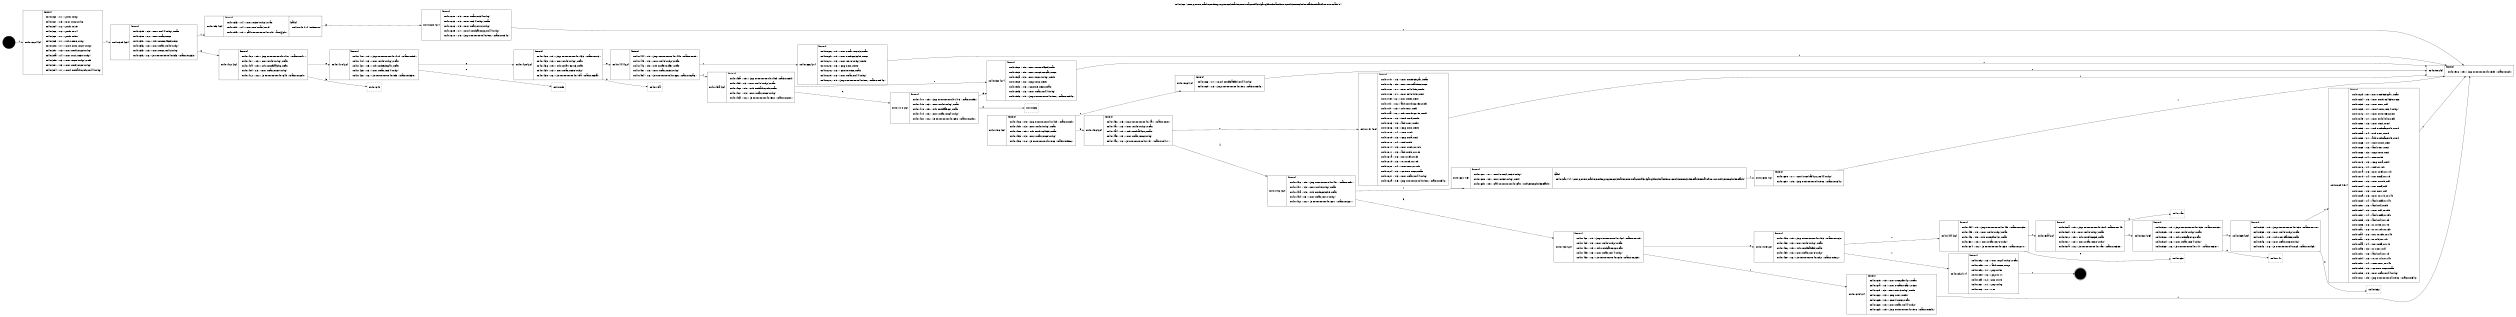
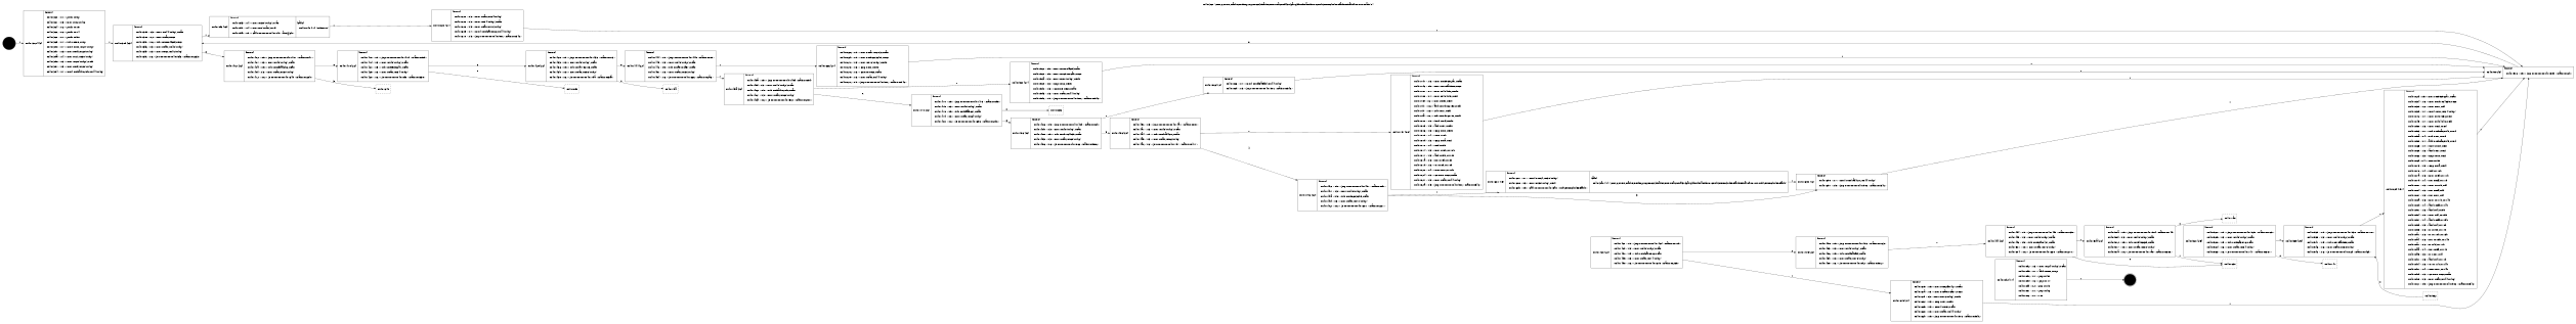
  digraph {
    label="0x4013c0 (/mnt/c/Users/mathe/Desktop/tcc/POCII/binaries/extr_reactosdll3rdpartylibxslttransform.c_xsltSetXIncludeDefault_Final-ollvm.out::main(0))"
    labelloc=t
    rankdir=LR
    node [shape=record]
    Entry [fillcolor=black height=0.3 shape=circle style=filled width=0.3]
    n2 [label="{\n     0x4013c0 [43]\l\n     | [instrs]\l\n     &nbsp;&nbsp;0x4013c0 \<+1\>: push %rbp\l\n     &nbsp;&nbsp;0x4013c1 \<+3\>: mov %rsp,%rbp\l\n     &nbsp;&nbsp;0x4013c4 \<+2\>: push %r15\l\n     &nbsp;&nbsp;0x4013c6 \<+2\>: push %r14\l\n     &nbsp;&nbsp;0x4013c8 \<+1\>: push %rbx\l\n     &nbsp;&nbsp;0x4013c9 \<+7\>: sub $0x88,%rsp\l\n     &nbsp;&nbsp;0x4013d0 \<+7\>: movl $0x0,-0x24(%rbp)\l\n     &nbsp;&nbsp;0x4013d7 \<+3\>: mov %edi,-0x28(%rbp)\l\n     &nbsp;&nbsp;0x4013da \<+4\>: mov %rsi,-0x30(%rbp)\l\n     &nbsp;&nbsp;0x4013de \<+3\>: mov -0x28(%rbp),%edi\l\n     &nbsp;&nbsp;0x4013e1 \<+3\>: mov %edi,-0x20(%rbp)\l\n     &nbsp;&nbsp;0x4013e4 \<+7\>: movl $0xbad767eb,-0x44(%rbp)\l\n  }"]
    n3 [label="{\n     0x4013eb [23]\l\n     | [instrs]\l\n     &nbsp;&nbsp;0x4013eb \<+3\>: mov -0x44(%rbp),%eax\l\n     &nbsp;&nbsp;0x4013ee \<+2\>: mov %eax,%ecx\l\n     &nbsp;&nbsp;0x4013f0 \<+6\>: sub $0x8084fcef,%ecx\l\n     &nbsp;&nbsp;0x4013f6 \<+3\>: mov %eax,-0x48(%rbp)\l\n     &nbsp;&nbsp;0x4013f9 \<+3\>: mov %ecx,-0x4c(%rbp)\l\n     &nbsp;&nbsp;0x4013fc \<+6\>: je 00000000004015f3 \<main+0x233\>\l\n  }"]
    n4 [label="{\n     0x4015f3 [13]\l\n     | [instrs]\l\n     &nbsp;&nbsp;0x4015f3 \<+4\>: mov -0x30(%rbp),%rax\l\n     &nbsp;&nbsp;0x4015f7 \<+4\>: mov 0x8(%rax),%rdi\l\n     &nbsp;&nbsp;0x4015fb \<+5\>: call 0000000000401040 \<atoi@plt\>\l\n     | [calls]\l\n     &nbsp;&nbsp;0x401040 \{1\} (unknown)\l\n  }"]
    n5 [label="{\n     0x401402 [22]\l\n     | [instrs]\l\n     &nbsp;&nbsp;0x401402 \<+5\>: jmp 0000000000401407 \<main+0x47\>\l\n     &nbsp;&nbsp;0x401407 \<+3\>: mov -0x48(%rbp),%eax\l\n     &nbsp;&nbsp;0x40140a \<+5\>: sub $0x8fbaa2b6,%eax\l\n     &nbsp;&nbsp;0x40140f \<+3\>: mov %eax,-0x50(%rbp)\l\n     &nbsp;&nbsp;0x401412 \<+6\>: je 000000000040164b \<main+0x28b\>\l\n  }"]
    n6 [label="{\n     0x401600 [21]\l\n     | [instrs]\l\n     &nbsp;&nbsp;0x401600 \<+3\>: mov %eax,-0x34(%rbp)\l\n     &nbsp;&nbsp;0x401603 \<+3\>: mov -0x34(%rbp),%eax\l\n     &nbsp;&nbsp;0x401606 \<+3\>: mov %eax,-0x1c(%rbp)\l\n     &nbsp;&nbsp;0x401609 \<+7\>: movl $0xdcab08cc,-0x44(%rbp)\l\n     &nbsp;&nbsp;0x401610 \<+5\>: jmp 000000000040190c \<main+0x54c\>\l\n  }"]
    n7 [label="{\n     0x40164b\l\n  }" style=dashed]
    n8 [label="{\n     0x401418 [22]\l\n     | [instrs]\l\n     &nbsp;&nbsp;0x401418 \<+5\>: jmp 000000000040141d \<main+0x5d\>\l\n     &nbsp;&nbsp;0x40141d \<+3\>: mov -0x48(%rbp),%eax\l\n     &nbsp;&nbsp;0x401420 \<+5\>: sub $0x99c9c2a1,%eax\l\n     &nbsp;&nbsp;0x401425 \<+3\>: mov %eax,-0x54(%rbp)\l\n     &nbsp;&nbsp;0x401428 \<+6\>: je 00000000004018fe \<main+0x53e\>\l\n  }"]
    n9 [label="{\n     0x40190c [5]\l\n     | [instrs]\l\n     &nbsp;&nbsp;0x40190c \<+5\>: jmp 00000000004013eb \<main+0x2b\>\l\n  }"]
    n10 [label="{\n     0x4018fe\l\n  }" style=dashed]
    n11 [label="{\n     0x40142e [22]\l\n     | [instrs]\l\n     &nbsp;&nbsp;0x40142e \<+5\>: jmp 0000000000401433 \<main+0x73\>\l\n     &nbsp;&nbsp;0x401433 \<+3\>: mov -0x48(%rbp),%eax\l\n     &nbsp;&nbsp;0x401436 \<+5\>: sub $0xa77ec103,%eax\l\n     &nbsp;&nbsp;0x40143b \<+3\>: mov %eax,-0x58(%rbp)\l\n     &nbsp;&nbsp;0x40143e \<+6\>: je 00000000004017ba \<main+0x3fa\>\l\n  }"]
    Exit [fillcolor=black height=0.3 peripheries=2 shape=circle style=filled width=0.3]
    n13 [label="{\n     0x4017ba\l\n  }" style=dashed]
    n14 [label="{\n     0x401444 [22]\l\n     | [instrs]\l\n     &nbsp;&nbsp;0x401444 \<+5\>: jmp 0000000000401449 \<main+0x89\>\l\n     &nbsp;&nbsp;0x401449 \<+3\>: mov -0x48(%rbp),%eax\l\n     &nbsp;&nbsp;0x40144c \<+5\>: sub $0xa910ca57,%eax\l\n     &nbsp;&nbsp;0x401451 \<+3\>: mov %eax,-0x5c(%rbp)\l\n     &nbsp;&nbsp;0x401454 \<+6\>: je 0000000000401666 \<main+0x2a6\>\l\n  }"]
    n15 [label="{\n     0x401552\l\n  }" style=dashed]
    n16 [label="{\n     0x401666 [27]\l\n     | [instrs]\l\n     &nbsp;&nbsp;0x401666 \<+5\>: mov $0xa77ec103,%eax\l\n     &nbsp;&nbsp;0x40166b \<+5\>: mov $0xd66032b9,%ecx\l\n     &nbsp;&nbsp;0x401670 \<+3\>: mov -0x1c(%rbp),%edx\l\n     &nbsp;&nbsp;0x401673 \<+3\>: cmp $0x0,%edx\l\n     &nbsp;&nbsp;0x401676 \<+3\>: cmove %ecx,%eax\l\n     &nbsp;&nbsp;0x401679 \<+3\>: mov %eax,-0x44(%rbp)\l\n     &nbsp;&nbsp;0x40167c \<+5\>: jmp 000000000040190c \<main+0x54c\>\l\n  }"]
    n17 [label="{\n     0x40145a [22]\l\n     | [instrs]\l\n     &nbsp;&nbsp;0x40145a \<+5\>: jmp 000000000040145f \<main+0x9f\>\l\n     &nbsp;&nbsp;0x40145f \<+3\>: mov -0x48(%rbp),%eax\l\n     &nbsp;&nbsp;0x401462 \<+5\>: sub $0xbad767eb,%eax\l\n     &nbsp;&nbsp;0x401467 \<+3\>: mov %eax,-0x60(%rbp)\l\n     &nbsp;&nbsp;0x40146a \<+6\>: je 00000000004015c0 \<main+0x200\>\l\n  }"]
    n18 [label="{\n     0x40182f [151]\l\n     | [instrs]\l\n     &nbsp;&nbsp;0x40182f \<+5\>: mov $0x99c9c2a1,%eax\l\n     &nbsp;&nbsp;0x401834 \<+5\>: mov $0xd10c4539,%ecx\l\n     &nbsp;&nbsp;0x401839 \<+2\>: mov $0x1,%dl\l\n     &nbsp;&nbsp;0x40183b \<+7\>: movl $0x0,-0x24(%rbp)\l\n     &nbsp;&nbsp;0x401842 \<+7\>: mov 0x40405c,%esi\l\n     &nbsp;&nbsp;0x401849 \<+7\>: mov 0x404048,%edi\l\n     &nbsp;&nbsp;0x401850 \<+3\>: mov %esi,%r8d\l\n     &nbsp;&nbsp;0x401853 \<+7\>: sub $0xb8a6e1d5,%r8d\l\n     &nbsp;&nbsp;0x40185a \<+4\>: sub $0x1,%r8d\l\n     &nbsp;&nbsp;0x40185e \<+7\>: add $0xb8a6e1d5,%r8d\l\n     &nbsp;&nbsp;0x401865 \<+4\>: imul %r8d,%esi\l\n     &nbsp;&nbsp;0x401869 \<+3\>: and $0x1,%esi\l\n     &nbsp;&nbsp;0x40186c \<+3\>: cmp $0x0,%esi\l\n     &nbsp;&nbsp;0x40186f \<+4\>: sete %r9b\l\n     &nbsp;&nbsp;0x401873 \<+3\>: cmp $0xa,%edi\l\n     &nbsp;&nbsp;0x401876 \<+4\>: setl %r10b\l\n     &nbsp;&nbsp;0x40187a \<+3\>: mov %r9b,%r11b\l\n     &nbsp;&nbsp;0x40187d \<+4\>: xor $0xff,%r11b\l\n     &nbsp;&nbsp;0x401881 \<+3\>: mov %r10b,%bl\l\n     &nbsp;&nbsp;0x401884 \<+3\>: xor $0xff,%bl\l\n     &nbsp;&nbsp;0x401887 \<+3\>: xor $0x1,%dl\l\n     &nbsp;&nbsp;0x40188a \<+3\>: mov %r11b,%r14b\l\n     &nbsp;&nbsp;0x40188d \<+4\>: and $0xff,%r14b\l\n     &nbsp;&nbsp;0x401891 \<+3\>: and %dl,%r9b\l\n     &nbsp;&nbsp;0x401894 \<+3\>: mov %bl,%r15b\l\n     &nbsp;&nbsp;0x401897 \<+4\>: and $0xff,%r15b\l\n     &nbsp;&nbsp;0x40189b \<+3\>: and %dl,%r10b\l\n     &nbsp;&nbsp;0x40189e \<+3\>: or %r9b,%r14b\l\n     &nbsp;&nbsp;0x4018a1 \<+3\>: or %r10b,%r15b\l\n     &nbsp;&nbsp;0x4018a4 \<+3\>: xor %r15b,%r14b\l\n     &nbsp;&nbsp;0x4018a7 \<+3\>: or %bl,%r11b\l\n     &nbsp;&nbsp;0x4018aa \<+4\>: xor $0xff,%r11b\l\n     &nbsp;&nbsp;0x4018ae \<+3\>: or $0x1,%dl\l\n     &nbsp;&nbsp;0x4018b1 \<+3\>: and %dl,%r11b\l\n     &nbsp;&nbsp;0x4018b4 \<+3\>: or %r11b,%r14b\l\n     &nbsp;&nbsp;0x4018b7 \<+4\>: test $0x1,%r14b\l\n     &nbsp;&nbsp;0x4018bb \<+3\>: cmovne %ecx,%eax\l\n     &nbsp;&nbsp;0x4018be \<+3\>: mov %eax,-0x44(%rbp)\l\n     &nbsp;&nbsp;0x4018c1 \<+5\>: jmp 000000000040190c \<main+0x54c\>\l\n  }"]
    n19 [label="{\n     0x4015c0 [27]\l\n     | [instrs]\l\n     &nbsp;&nbsp;0x4015c0 \<+5\>: mov $0x8084fcef,%eax\l\n     &nbsp;&nbsp;0x4015c5 \<+5\>: mov $0x650886ab,%ecx\l\n     &nbsp;&nbsp;0x4015ca \<+3\>: mov -0x20(%rbp),%edx\l\n     &nbsp;&nbsp;0x4015cd \<+3\>: cmp $0x2,%edx\l\n     &nbsp;&nbsp;0x4015d0 \<+3\>: cmovne %ecx,%eax\l\n     &nbsp;&nbsp;0x4015d3 \<+3\>: mov %eax,-0x44(%rbp)\l\n     &nbsp;&nbsp;0x4015d6 \<+5\>: jmp 000000000040190c \<main+0x54c\>\l\n  }"]
    n20 [label="{\n     0x401470 [22]\l\n     | [instrs]\l\n     &nbsp;&nbsp;0x401470 \<+5\>: jmp 0000000000401475 \<main+0xb5\>\l\n     &nbsp;&nbsp;0x401475 \<+3\>: mov -0x48(%rbp),%eax\l\n     &nbsp;&nbsp;0x401478 \<+5\>: sub $0xbffa56c7,%eax\l\n     &nbsp;&nbsp;0x40147d \<+3\>: mov %eax,-0x64(%rbp)\l\n     &nbsp;&nbsp;0x401480 \<+6\>: je 000000000040169c \<main+0x2dc\>\l\n  }"]
    n21 [label="{\n     0x401539 [25]\l\n     | [instrs]\l\n     &nbsp;&nbsp;0x401539 \<+5\>: jmp 000000000040153e \<main+0x17e\>\l\n     &nbsp;&nbsp;0x40153e \<+3\>: mov -0x48(%rbp),%eax\l\n     &nbsp;&nbsp;0x401541 \<+5\>: sub $0x1efa05ee,%eax\l\n     &nbsp;&nbsp;0x401546 \<+6\>: mov %eax,-0x88(%rbp)\l\n     &nbsp;&nbsp;0x40154c \<+6\>: je 000000000040182f \<main+0x46f\>\l\n  }"]
    n22 [label="{\n     0x40169c\l\n  }" style=dashed]
    n23 [label="{\n     0x401486 [22]\l\n     | [instrs]\l\n     &nbsp;&nbsp;0x401486 \<+5\>: jmp 000000000040148b \<main+0xcb\>\l\n     &nbsp;&nbsp;0x40148b \<+3\>: mov -0x48(%rbp),%eax\l\n     &nbsp;&nbsp;0x40148e \<+5\>: sub $0xd10c4539,%eax\l\n     &nbsp;&nbsp;0x401493 \<+3\>: mov %eax,-0x68(%rbp)\l\n     &nbsp;&nbsp;0x401496 \<+6\>: je 00000000004018c6 \<main+0x506\>\l\n  }"]
    n24 [label="{\n     0x401747\l\n  }" style=dashed]
    n25 [label="{\n     0x4018c6 [12]\l\n     | [instrs]\l\n     &nbsp;&nbsp;0x4018c6 \<+7\>: movl $0xdf8a9fbd,-0x44(%rbp)\l\n     &nbsp;&nbsp;0x4018cd \<+5\>: jmp 000000000040190c \<main+0x54c\>\l\n  }"]
    n26 [label="{\n     0x40149c [22]\l\n     | [instrs]\l\n     &nbsp;&nbsp;0x40149c \<+5\>: jmp 00000000004014a1 \<main+0xe1\>\l\n     &nbsp;&nbsp;0x4014a1 \<+3\>: mov -0x48(%rbp),%eax\l\n     &nbsp;&nbsp;0x4014a4 \<+5\>: sub $0xd1af4c1c,%eax\l\n     &nbsp;&nbsp;0x4014a9 \<+3\>: mov %eax,-0x6c(%rbp)\l\n     &nbsp;&nbsp;0x4014ac \<+6\>: je 00000000004017d7 \<main+0x417\>\l\n  }"]
    n27 [label="{\n     0x401520 [25]\l\n     | [instrs]\l\n     &nbsp;&nbsp;0x401520 \<+5\>: jmp 0000000000401525 \<main+0x165\>\l\n     &nbsp;&nbsp;0x401525 \<+3\>: mov -0x48(%rbp),%eax\l\n     &nbsp;&nbsp;0x401528 \<+5\>: sub $0x9ca3876,%eax\l\n     &nbsp;&nbsp;0x40152d \<+6\>: mov %eax,-0x84(%rbp)\l\n     &nbsp;&nbsp;0x401533 \<+6\>: je 0000000000401747 \<main+0x387\>\l\n  }"]
    n28 [label="{\n     0x4017d7 [88]\l\n     | [instrs]\l\n     &nbsp;&nbsp;0x4017d7 \<+5\>: mov $0x99c9c2a1,%eax\l\n     &nbsp;&nbsp;0x4017dc \<+5\>: mov $0x1efa05ee,%ecx\l\n     &nbsp;&nbsp;0x4017e1 \<+7\>: mov 0x40405c,%edx\l\n     &nbsp;&nbsp;0x4017e8 \<+7\>: mov 0x404048,%esi\l\n     &nbsp;&nbsp;0x4017ef \<+2\>: mov %edx,%edi\l\n     &nbsp;&nbsp;0x4017f1 \<+6\>: add $0x7d0c2198,%edi\l\n     &nbsp;&nbsp;0x4017f7 \<+3\>: sub $0x1,%edi\l\n     &nbsp;&nbsp;0x4017fa \<+6\>: sub $0x7d0c2198,%edi\l\n     &nbsp;&nbsp;0x401800 \<+3\>: imul %edi,%edx\l\n     &nbsp;&nbsp;0x401803 \<+3\>: and $0x1,%edx\l\n     &nbsp;&nbsp;0x401806 \<+3\>: cmp $0x0,%edx\l\n     &nbsp;&nbsp;0x401809 \<+4\>: sete %r8b\l\n     &nbsp;&nbsp;0x40180d \<+3\>: cmp $0xa,%esi\l\n     &nbsp;&nbsp;0x401810 \<+4\>: setl %r9b\l\n     &nbsp;&nbsp;0x401814 \<+3\>: mov %r8b,%r10b\l\n     &nbsp;&nbsp;0x401817 \<+3\>: and %r9b,%r10b\l\n     &nbsp;&nbsp;0x40181a \<+3\>: xor %r9b,%r8b\l\n     &nbsp;&nbsp;0x40181d \<+3\>: or %r8b,%r10b\l\n     &nbsp;&nbsp;0x401820 \<+4\>: test $0x1,%r10b\l\n     &nbsp;&nbsp;0x401824 \<+3\>: cmovne %ecx,%eax\l\n     &nbsp;&nbsp;0x401827 \<+3\>: mov %eax,-0x44(%rbp)\l\n     &nbsp;&nbsp;0x40182a \<+5\>: jmp 000000000040190c \<main+0x54c\>\l\n  }"]
    n29 [label="{\n     0x4014b2 [22]\l\n     | [instrs]\l\n     &nbsp;&nbsp;0x4014b2 \<+5\>: jmp 00000000004014b7 \<main+0xf7\>\l\n     &nbsp;&nbsp;0x4014b7 \<+3\>: mov -0x48(%rbp),%eax\l\n     &nbsp;&nbsp;0x4014ba \<+5\>: sub $0xd66032b9,%eax\l\n     &nbsp;&nbsp;0x4014bf \<+3\>: mov %eax,-0x70(%rbp)\l\n     &nbsp;&nbsp;0x4014c2 \<+6\>: je 0000000000401681 \<main+0x2c1\>\l\n  }"]
    n30 [label="{\n     0x4017ae\l\n  }" style=dashed]
    n31 [label="{\n     0x401681 [15]\l\n     | [instrs]\l\n     &nbsp;&nbsp;0x401681 \<+7\>: movl $0x64,-0x38(%rbp)\l\n     &nbsp;&nbsp;0x401688 \<+3\>: mov -0x38(%rbp),%edi\l\n     &nbsp;&nbsp;0x40168b \<+5\>: call 00000000004013a0 \<xsltSetXIncludeDefault\>\l\n     | [calls]\l\n     &nbsp;&nbsp;0x4013a0 \{1\} (/mnt/c/Users/mathe/Desktop/tcc/POCII/binaries/extr_reactosdll3rdpartylibxslttransform.c_xsltSetXIncludeDefault_Final-ollvm.out::xsltSetXIncludeDefault)\l\n  }"]
    n32 [label="{\n     0x4014c8 [22]\l\n     | [instrs]\l\n     &nbsp;&nbsp;0x4014c8 \<+5\>: jmp 00000000004014cd \<main+0x10d\>\l\n     &nbsp;&nbsp;0x4014cd \<+3\>: mov -0x48(%rbp),%eax\l\n     &nbsp;&nbsp;0x4014d0 \<+5\>: sub $0xdcab08cc,%eax\l\n     &nbsp;&nbsp;0x4014d5 \<+3\>: mov %eax,-0x74(%rbp)\l\n     &nbsp;&nbsp;0x4014d8 \<+6\>: je 0000000000401615 \<main+0x255\>\l\n  }"]
    n33 [label="{\n     0x40150a [22]\l\n     | [instrs]\l\n     &nbsp;&nbsp;0x40150a \<+5\>: jmp 000000000040150f \<main+0x14f\>\l\n     &nbsp;&nbsp;0x40150f \<+3\>: mov -0x48(%rbp),%eax\l\n     &nbsp;&nbsp;0x401512 \<+5\>: sub $0x94e663b,%eax\l\n     &nbsp;&nbsp;0x401517 \<+3\>: mov %eax,-0x80(%rbp)\l\n     &nbsp;&nbsp;0x40151a \<+6\>: je 00000000004017ae \<main+0x3ee\>\l\n  }"]
    n34 [label="{\n     0x401690 [12]\l\n     | [instrs]\l\n     &nbsp;&nbsp;0x401690 \<+7\>: movl $0xd1af4c1c,-0x44(%rbp)\l\n     &nbsp;&nbsp;0x401697 \<+5\>: jmp 000000000040190c \<main+0x54c\>\l\n  }"]
    n35 [label="{\n     0x401615 [27]\l\n     | [instrs]\l\n     &nbsp;&nbsp;0x401615 \<+5\>: mov $0xe2fb0427,%eax\l\n     &nbsp;&nbsp;0x40161a \<+5\>: mov $0xa910ca57,%ecx\l\n     &nbsp;&nbsp;0x40161f \<+3\>: mov -0x1c(%rbp),%edx\l\n     &nbsp;&nbsp;0x401622 \<+3\>: cmp $0x1,%edx\l\n     &nbsp;&nbsp;0x401625 \<+3\>: cmovl %ecx,%eax\l\n     &nbsp;&nbsp;0x401628 \<+3\>: mov %eax,-0x44(%rbp)\l\n     &nbsp;&nbsp;0x40162b \<+5\>: jmp 000000000040190c \<main+0x54c\>\l\n  }"]
    n36 [label="{\n     0x4014de [22]\l\n     | [instrs]\l\n     &nbsp;&nbsp;0x4014de \<+5\>: jmp 00000000004014e3 \<main+0x123\>\l\n     &nbsp;&nbsp;0x4014e3 \<+3\>: mov -0x48(%rbp),%eax\l\n     &nbsp;&nbsp;0x4014e6 \<+5\>: sub $0xdf8a9fbd,%eax\l\n     &nbsp;&nbsp;0x4014eb \<+3\>: mov %eax,-0x78(%rbp)\l\n     &nbsp;&nbsp;0x4014ee \<+6\>: je 00000000004018d2 \<main+0x512\>\l\n  }"]
    n37 [label="{\n     0x401630\l\n  }" style=dashed]
    n38 [label="{\n     0x4014f4 [22]\l\n     | [instrs]\l\n     &nbsp;&nbsp;0x4014f4 \<+5\>: jmp 00000000004014f9 \<main+0x139\>\l\n     &nbsp;&nbsp;0x4014f9 \<+3\>: mov -0x48(%rbp),%eax\l\n     &nbsp;&nbsp;0x4014fc \<+5\>: sub $0xe2fb0427,%eax\l\n     &nbsp;&nbsp;0x401501 \<+3\>: mov %eax,-0x7c(%rbp)\l\n     &nbsp;&nbsp;0x401504 \<+6\>: je 0000000000401630 \<main+0x270\>\l\n  }"]
    n39 [label="{\n     0x4018d2 [17]\l\n     | [instrs]\l\n     &nbsp;&nbsp;0x4018d2 \<+3\>: mov -0x24(%rbp),%eax\l\n     &nbsp;&nbsp;0x4018d5 \<+7\>: add $0x88,%rsp\l\n     &nbsp;&nbsp;0x4018dc \<+1\>: pop %rbx\l\n     &nbsp;&nbsp;0x4018dd \<+2\>: pop %r14\l\n     &nbsp;&nbsp;0x4018df \<+2\>: pop %r15\l\n     &nbsp;&nbsp;0x4018e1 \<+1\>: pop %rbp\l\n     &nbsp;&nbsp;0x4018e2 \<+1\>: ret\l\n  }"]
    Entry -> n2 [label=" 1"]
    n2 -> n3 [label=" 1"]
    n3 -> n4 [label=" 1"]
    n3 -> n5 [label=" 8"]
-   n4 -> n6 [label=" 3"]
+   n4 -> n6 [label=" 1"]
    n5 -> n7 [label=" 3"]
    n5 -> n8 [label=" 8"]
    n6 -> n9 [label=" 1"]
    n8 -> n10 [label=" 0"]
    n8 -> n11 [label=" 8"]
+   n9 -> n3 [label=" 8"]
    n11 -> n13 [label=" 0"]
    n11 -> n14 [label=" 8"]
    n14 -> n16 [label=" 1"]
    n14 -> n17 [label=" 7"]
    n16 -> n9 [label=" 1"]
    n17 -> n19 [label=" 1"]
    n17 -> n20 [label=" 6"]
    n18 -> n9 [label=" 1"]
    n19 -> n9 [label=" 1"]
    n20 -> n22 [label=" 0"]
-   n20 -> n19 [label=" 6"]
-   n21 -> n15 [label=" 0"]
+   n20 -> n23 [label=" 6"]
+   n15 -> n21 [label=" 0"]
    n21 -> n18 [label=" 1"]
    n23 -> n25 [label=" 1"]
    n23 -> n26 [label=" 5"]
    n25 -> n9 [label=" 1"]
    n26 -> n28 [label=" 1"]
    n26 -> n29 [label=" 4"]
    n27 -> n21 [label=" 1"]
    n27 -> n24 [label=" 0"]
    n28 -> n9 [label=" 1"]
    n29 -> n31 [label=" 1"]
-   n29 -> n32 [label=" 3"]
+   n29 -> n34 [label=" 3"]
    n31 -> n34 [label=" 1"]
    n32 -> n35 [label=" 1"]
    n32 -> n36 [label=" 2"]
-   n33 -> n27 [label=" 1"]
+   n33 -> n37 [label=" 1"]
    n33 -> n30 [label=" 0"]
    n34 -> n9 [label=" 1"]
    n35 -> n9 [label=" 1"]
    n36 -> n38 [label=" 1"]
-   n36 -> n39 [label=" 1"]
    n38 -> n33 [label=" 1"]
    n38 -> n37 [label=" 0"]
    n39 -> Exit [label=" 1"]
  }
